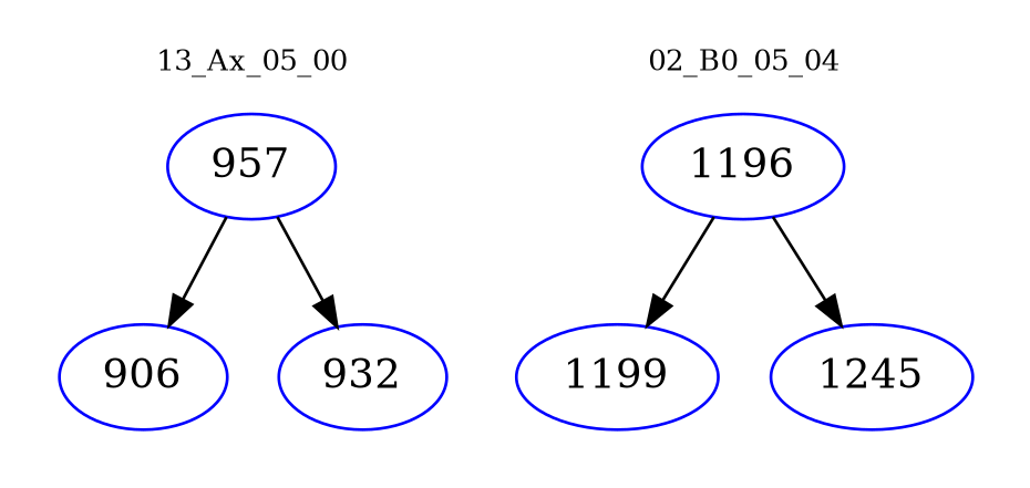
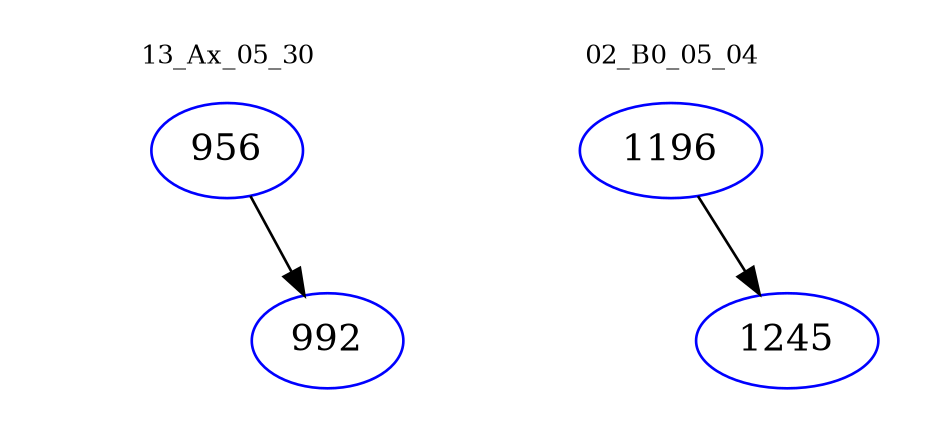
  digraph {
    node [color=blue]
    edge [color=black]
-   n1 [label=957]
-   n2 [label=906]
-   n3 [label=932]
+   n1 [label=956]
+   n3 [label=992]
    n4 [label=1196]
-   n5 [label=1199]
    n6 [label=1245]
    subgraph cluster_1 {
      color=white
      fontsize=10
-     label="13_Ax_05_00"
+     label="13_Ax_05_30"
      n1
-     n2
      n3
    }
    subgraph cluster_2 {
      color=white
      fontsize=10
      label="02_B0_05_04"
      n4
-     n5
      n6
    }
-   n1 -> n2
    n1 -> n3
-   n4 -> n5
    n4 -> n6
  }
